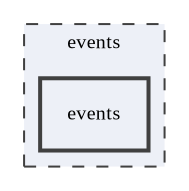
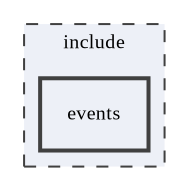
  digraph {
    compound=true
    fontname="Liberation Serif"
    n1 [color=grey25 fillcolor="#edf0f7" fontname="Liberation Serif" fontsize=10 label=events shape=box style="filled,bold,"]
    subgraph cluster_1 {
      bgcolor="#edf0f7"
      fontsize=10
-     label=events
+     label=include
      pencolor=grey25
      style="filled,dashed,"
      n1
    }
  }
